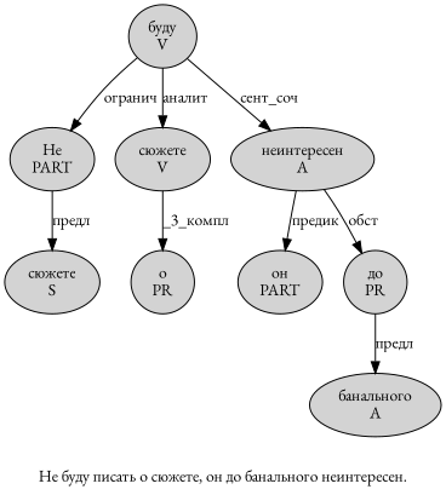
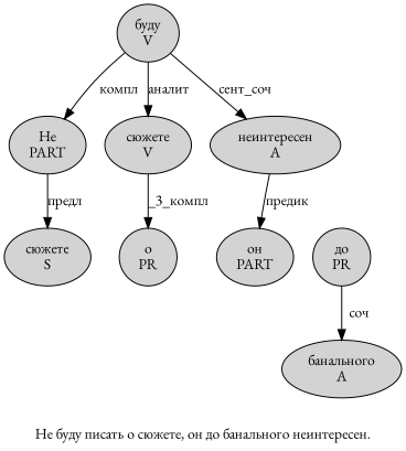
  digraph {
    fontname="EB Garamond"
    label="Не буду писать о сюжете, он до банального неинтересен."
    node [fillcolor=lightgray fontname="EB Garamond" penwidth=1 shape=ellipse style=filled]
    edge [fontname="EB Garamond"]
    n1 [label="Не\nPART"]
    n2 [label="сюжете\nS"]
    n3 [label="буду\nV"]
    n4 [label="сюжете\nV"]
    n5 [label="неинтересен\nA"]
    n6 [label="о\nPR"]
    n7 [label="он\nPART"]
    n8 [label="до\nPR"]
    n9 [label="банального\nA"]
    n1 -> n2 [label="предл"]
-   n3 -> n1 [label="огранич"]
+   n3 -> n1 [label="компл"]
    n3 -> n4 [label="аналит"]
    n3 -> n5 [label="сент_соч"]
    n4 -> n6 [label="_3_компл"]
    n5 -> n7 [label="предик"]
-   n5 -> n8 [label="обст"]
-   n8 -> n9 [label="предл"]
+   n8 -> n9 [label="соч"]
  }
